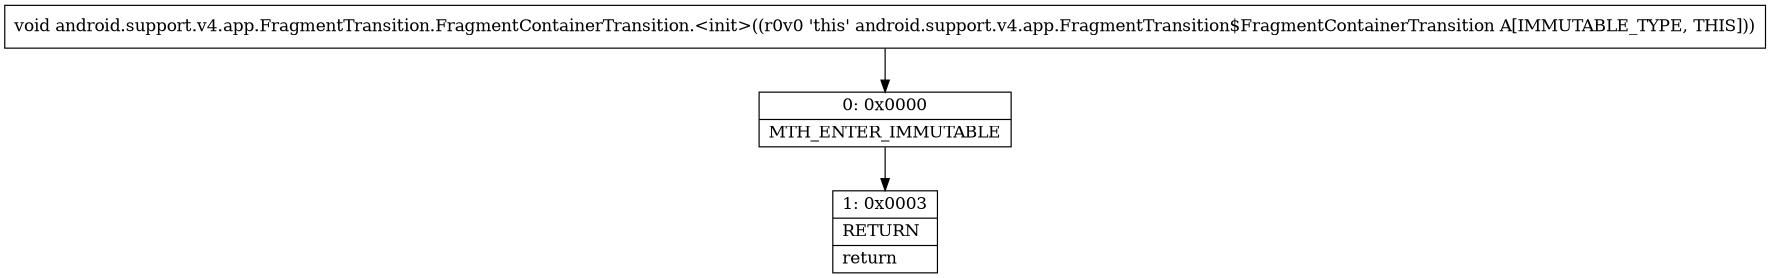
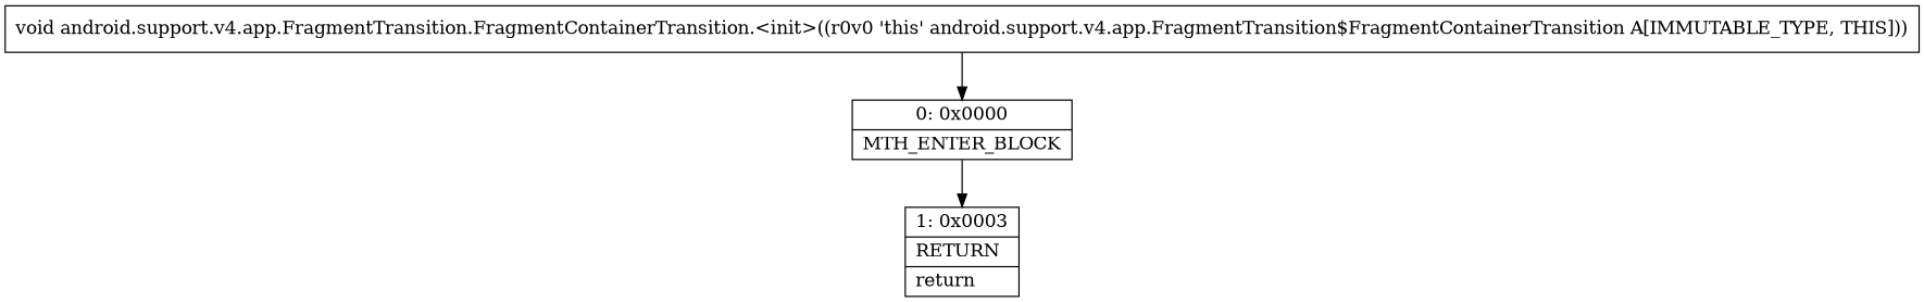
  digraph {
    node [shape=record]
-   n1 [label="{0\:\ 0x0000|MTH_ENTER_IMMUTABLE\l}"]
+   n1 [label="{0\:\ 0x0000|MTH_ENTER_BLOCK\l}"]
    n2 [label="{1\:\ 0x0003|RETURN\l|return\l}"]
    n3 [label="{void android.support.v4.app.FragmentTransition.FragmentContainerTransition.\<init\>((r0v0 'this' android.support.v4.app.FragmentTransition$FragmentContainerTransition A[IMMUTABLE_TYPE, THIS])) }"]
    n1 -> n2
    n3 -> n1
  }
